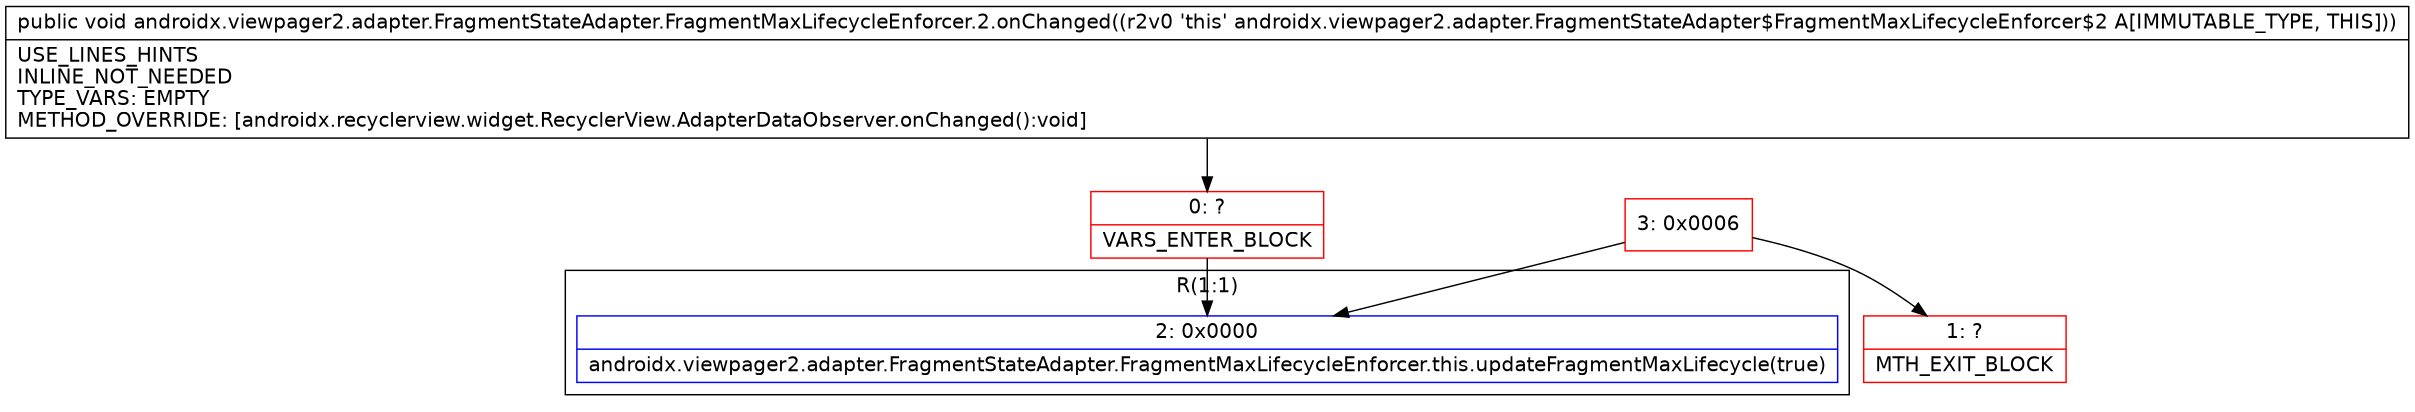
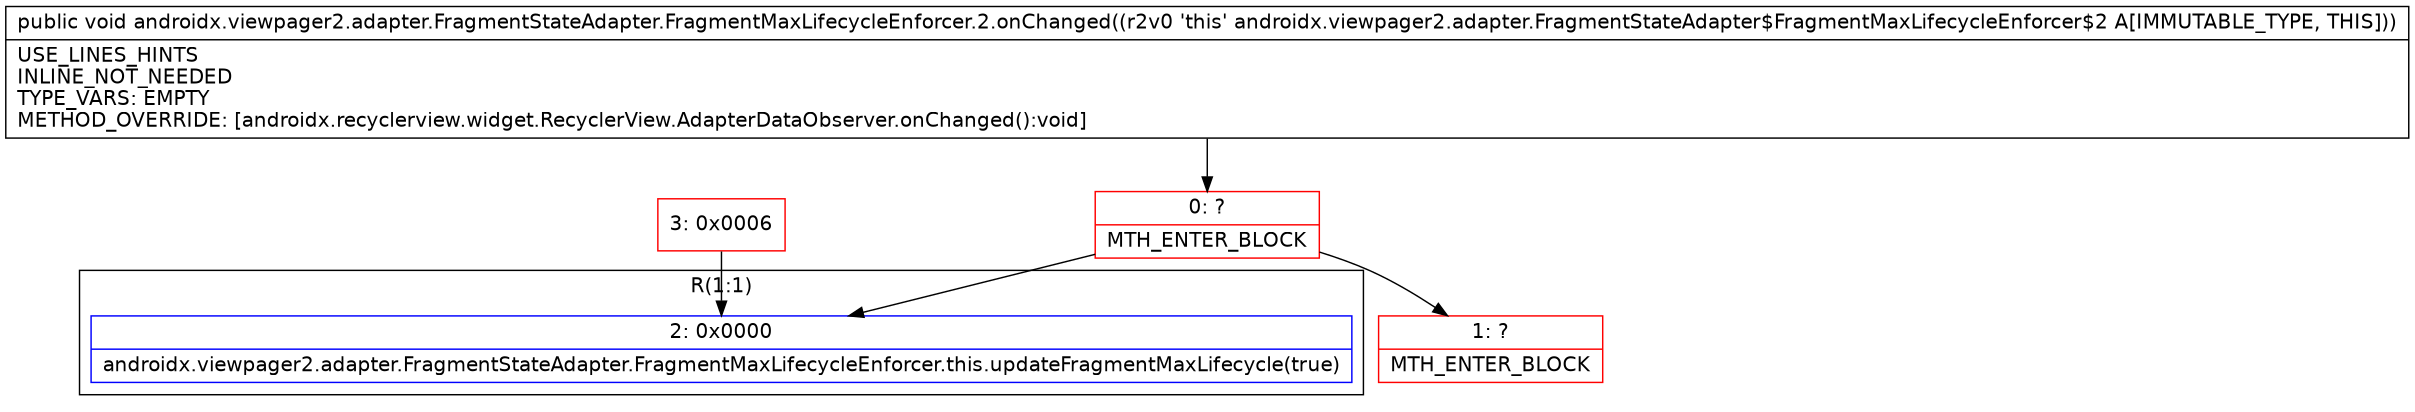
  digraph {
    fontname="DejaVu Sans"
    node [color=red fontname="DejaVu Sans" shape=record]
    edge [fontname="DejaVu Sans"]
    n1 [color=blue label="{2\:\ 0x0000|androidx.viewpager2.adapter.FragmentStateAdapter.FragmentMaxLifecycleEnforcer.this.updateFragmentMaxLifecycle(true)\l}"]
    n2 [label="{3\:\ 0x0006}"]
-   n3 [label="{1\:\ ?|MTH_EXIT_BLOCK\l}"]
-   n4 [label="{0\:\ ?|VARS_ENTER_BLOCK\l}"]
+   n3 [label="{1\:\ ?|MTH_ENTER_BLOCK\l}"]
+   n4 [label="{0\:\ ?|MTH_ENTER_BLOCK\l}"]
    n5 [label="{public void androidx.viewpager2.adapter.FragmentStateAdapter.FragmentMaxLifecycleEnforcer.2.onChanged((r2v0 'this' androidx.viewpager2.adapter.FragmentStateAdapter$FragmentMaxLifecycleEnforcer$2 A[IMMUTABLE_TYPE, THIS]))  | USE_LINES_HINTS\lINLINE_NOT_NEEDED\lTYPE_VARS: EMPTY\lMETHOD_OVERRIDE: [androidx.recyclerview.widget.RecyclerView.AdapterDataObserver.onChanged():void]\l}" color=""]
    subgraph cluster_1 {
      label="R(1:1)"
      n1
    }
    n2 -> n1
-   n2 -> n3
+   n4 -> n3
    n4 -> n1
    n5 -> n4
  }
